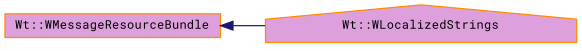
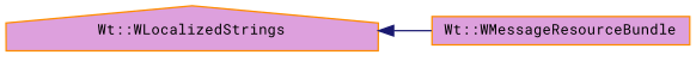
  digraph {
    rankdir=LR
    fontname="Roboto Mono"
    node [color=darkorange fillcolor=plum fontname="Roboto Mono" fontsize=10 style=filled]
    n1 [fontcolor=black height=0.2 label="Wt::WMessageResourceBundle" shape=box width=0.4]
    n2 [height=0.2 label="Wt::WLocalizedStrings" shape=house width=0.4]
-   n1 -> n2 [color=midnightblue dir=back fontname="Roboto Mono" fontsize=10 labelfontname=Helvetica labelfontsize=10 style=solid]
+   n2 -> n1 [color=midnightblue dir=back fontname="Roboto Mono" fontsize=10 labelfontname=Helvetica labelfontsize=10 style=solid]
  }
